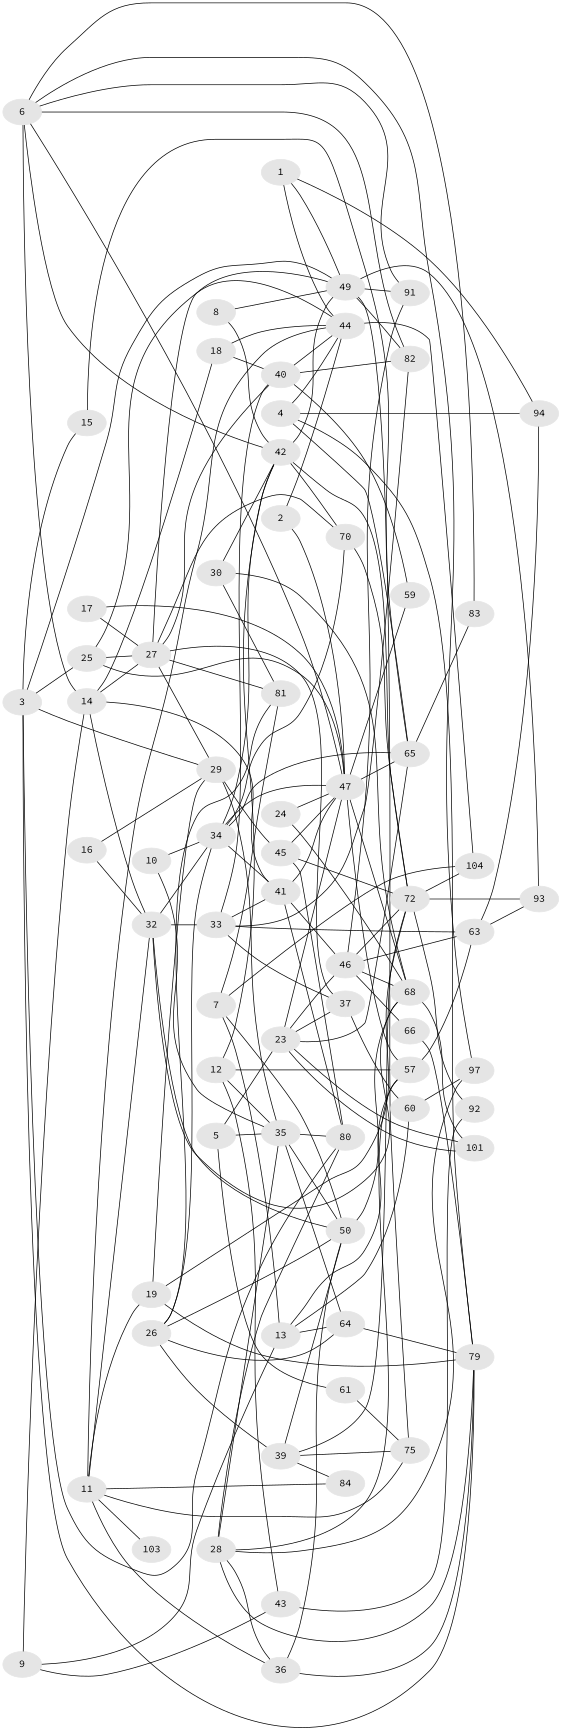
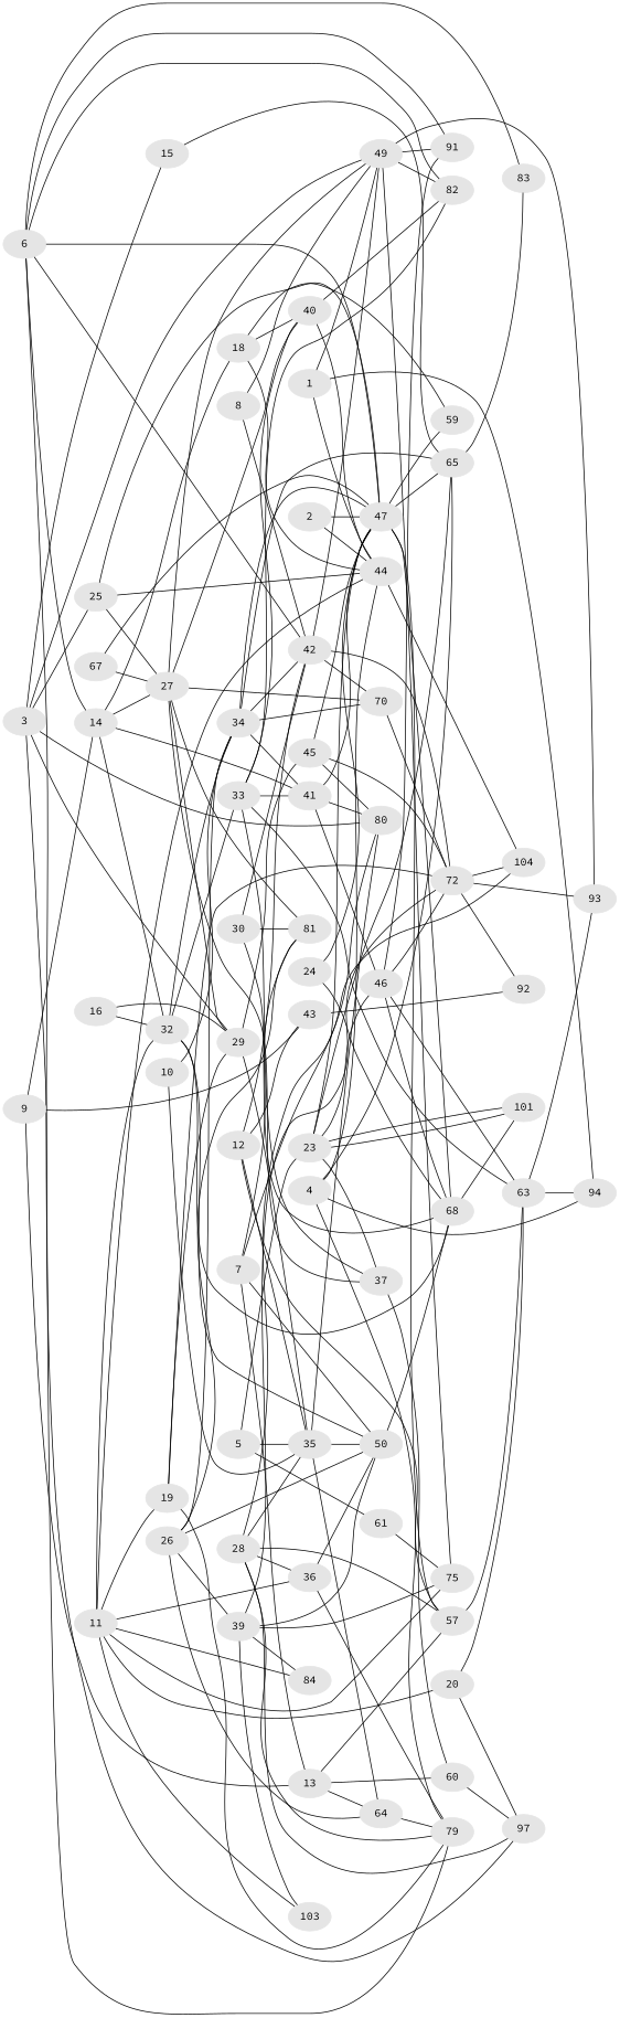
  graph {
    fontname="Source Code Pro"
    rankdir=LR
    node [color=gray90 fontname="Source Code Pro" style=filled]
    edge [fontname="Source Code Pro"]
    44 [super="+73"]
    104
    1
    49 [super="+56"]
    94
    82
    91
    75
    93
    2
    47 [super="+54"]
    65 [super="+69"]
    57 [super="+86"]
    68 [super="+99"]
    59
    3
    15
    25
    29 [super="+105"]
    79 [super="+87"]
    80
    27 [super="+90"]
    35 [super="+89"]
    45 [super="+51"]
    4
    83
    23 [super="+48"]
    37
    46 [super="+78"]
    101
    5
    61
    50 [super="+102"]
    64
    6 [super="+62"]
    14 [super="+52"]
    42 [super="+55"]
    97 [super="+98"]
    32 [super="+96"]
    18
    41 [super="+67"]
    72 [super="+74"]
    70 [super="+76"]
    13 [super="+21"]
    60
    7
    81 [super="+88"]
    8
    9
    43
    92
    34 [super="+58"]
    10
    11 [super="+22"]
    19 [super="+38"]
+   20
    36
    84
    103
    63 [super="+95"]
    40 [super="+77"]
    33 [super="+71"]
    12 [super="+100"]
    16
-   17
-   66
+   17 [label=67]
    24
    26 [super="+85"]
    39
    28 [super="+53"]
    30
    44 -- 104
    1 -- 44
    1 -- 49
    1 -- 94
    49 -- 82
    49 -- 91
    49 -- 75
    49 -- 93
    2 -- 44
    2 -- 47
    47 -- 65
    47 -- 57
    47 -- 68
    47 -- 59
    65 -- 83
    57 -- 63
    68 -- 101
    3 -- 49
    3 -- 15
    3 -- 25
    3 -- 29
    3 -- 79
    3 -- 80
    15 -- 65
    25 -- 44
    25 -- 47
    25 -- 27
    29 -- 35
    29 -- 45
    27 -- 49
    27 -- 29
    27 -- 37
    27 -- 70
    27 -- 81
    27 -- 40
    35 -- 80
    35 -- 50
    35 -- 64
    45 -- 47
    45 -- 80
    45 -- 72
    4 -- 44
    4 -- 94
    4 -- 65
    4 -- 79
    23 -- 47
    23 -- 65
    23 -- 37
    23 -- 46
    23 -- 101
    23 -- 101
    37 -- 60
    46 -- 91
    46 -- 68
    46 -- 72
    46 -- 63
-   46 -- 66
    5 -- 35
    5 -- 23
    5 -- 61
    61 -- 75
    50 -- 68
    64 -- 79
    6 -- 82
    6 -- 91
    6 -- 47
    6 -- 83
    6 -- 14
    6 -- 42
    6 -- 97
    14 -- 27
    14 -- 32
    14 -- 18
    14 -- 41
    42 -- 49
    42 -- 72
    42 -- 70
    32 -- 68
    32 -- 50
    32 -- 34
    32 -- 33
    18 -- 44
    18 -- 40
    41 -- 47
    41 -- 80
    41 -- 46
    72 -- 104
    72 -- 93
    72 -- 92
    70 -- 72
    13 -- 57
    13 -- 64
    13 -- 60 [weight=2]
    60 -- 97
    7 -- 104
    7 -- 50
    7 -- 13
    7 -- 81
    8 -- 49
    8 -- 42
    9 -- 14
    9 -- 13
    9 -- 43
    43 -- 92
    34 -- 47
    34 -- 65 [weight=2]
    34 -- 42
    34 -- 41
    34 -- 70
    10 -- 35
    10 -- 34
    11 -- 44
    11 -- 75 [weight=2]
    11 -- 32
    11 -- 19 [weight=2]
+   11 -- 20
    11 -- 36
    11 -- 84
    11 -- 103
    19 -- 29
    19 -- 79
    19 -- 72
+   20 -- 97
+   20 -- 63 [weight=2]
    36 -- 79
    36 -- 50
    63 -- 94
    63 -- 93
    40 -- 44
    40 -- 82
-   40 -- 59
+   18 -- 59
    33 -- 82
    33 -- 37
    33 -- 41
    33 -- 63
    33 -- 40
    12 -- 57
    12 -- 35
    12 -- 42 [weight=2]
    12 -- 43
    16 -- 29
    16 -- 32
    17 -- 47
    17 -- 27
-   66 -- 79
    24 -- 47
    24 -- 68
    26 -- 50
    26 -- 64
    26 -- 81
    26 -- 34
    26 -- 39
    39 -- 75
    39 -- 50
    39 -- 72
    39 -- 84
+   39 -- 103
    28 -- 57
    28 -- 79
    28 -- 80
    28 -- 35
    28 -- 97
    28 -- 36
    30 -- 68
    30 -- 42
    30 -- 81
  }
